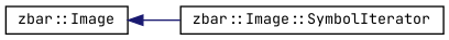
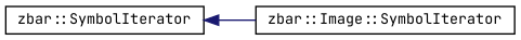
  digraph {
    rankdir=LR
    fontname="JetBrains Mono"
    node [color=black fillcolor=white fontname="JetBrains Mono" fontsize=10 shape=record style=filled]
-   n1 [height=0.2 label="zbar::Image" width=0.4]
+   n1 [height=0.2 label="zbar::SymbolIterator" width=0.4]
    n2 [height=0.2 label="zbar::Image::SymbolIterator" width=0.4]
    n1 -> n2 [color=midnightblue dir=back fontname="JetBrains Mono" fontsize=10 labelfontname=Helvetica labelfontsize=10 style=solid]
  }
